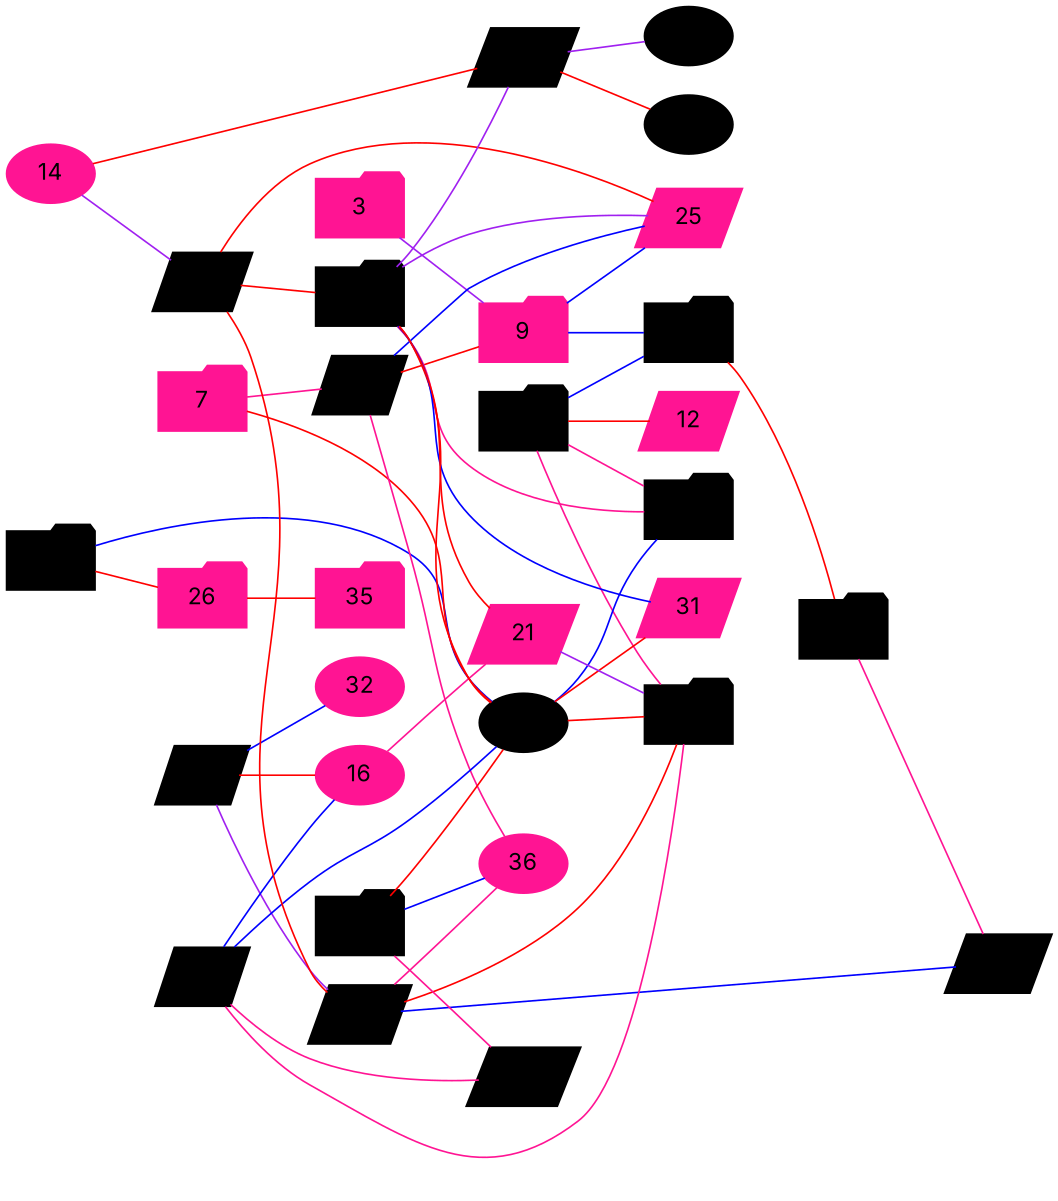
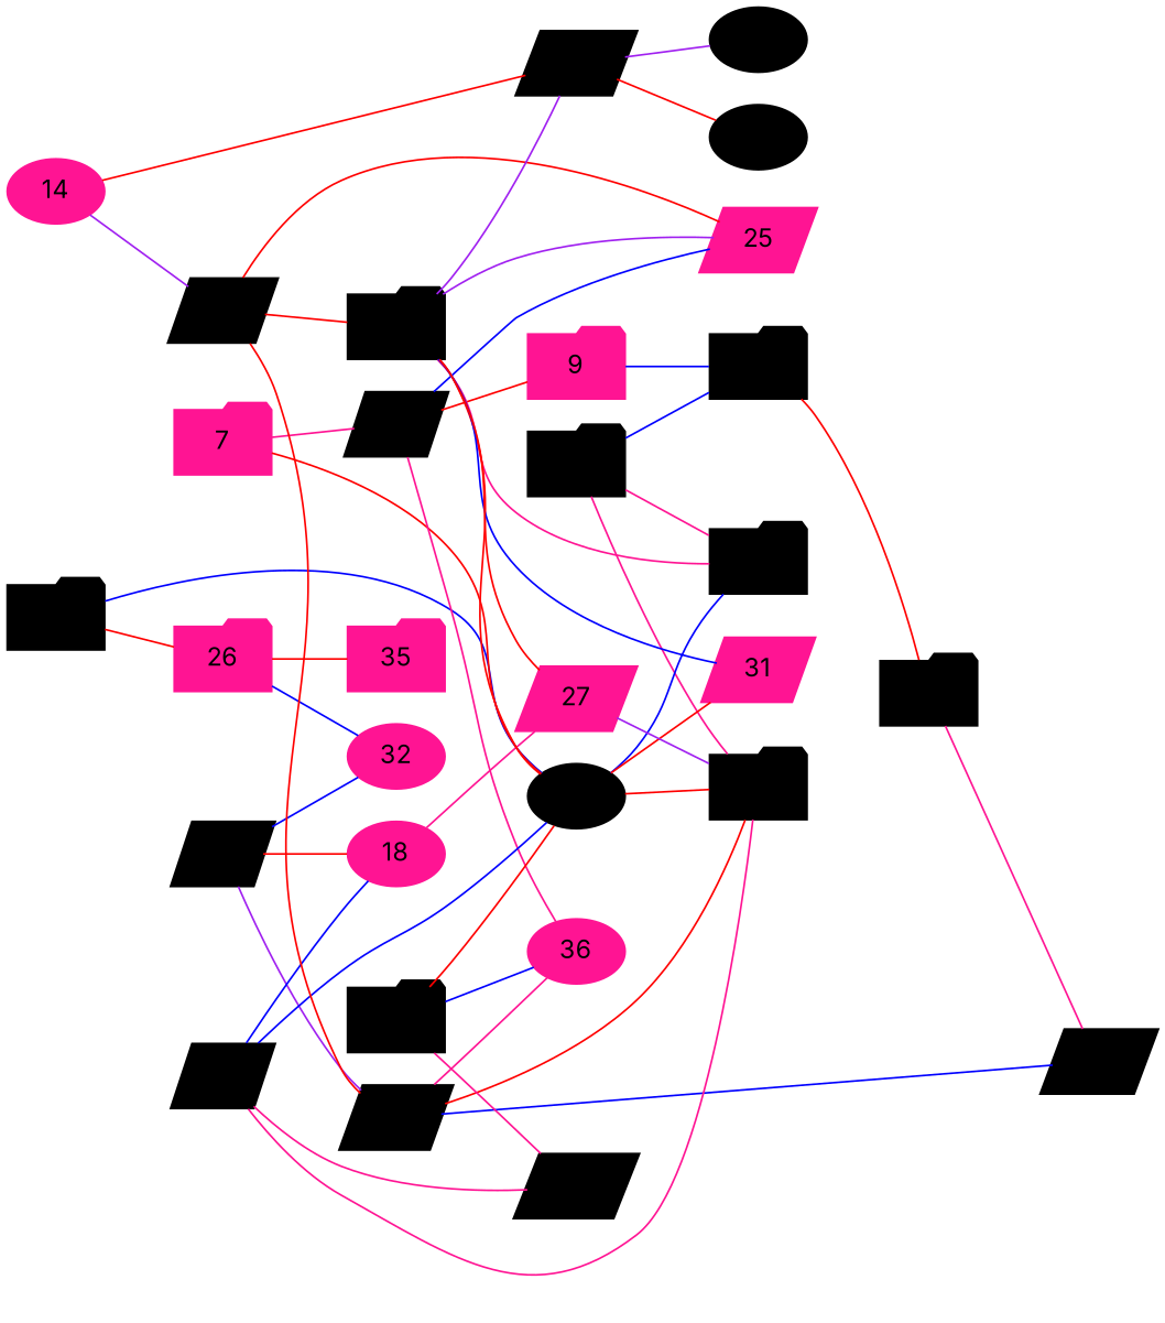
  graph {
    fontname=Inter
    rankdir=LR
    node [color=black fontname=Inter shape=folder style=filled]
    edge [color=red fontname=Inter weight=1.0]
-   3 [color=deeppink]
    9 [color=deeppink]
    13
    25 [color=deeppink shape=parallelogram]
-   12 [color=deeppink shape=parallelogram]
    4
    28
    37
    15
    24 [shape=ellipse]
    5
    26 [color=deeppink]
    31 [color=deeppink shape=parallelogram]
    32 [color=deeppink shape=ellipse]
    35 [color=deeppink]
    6 [shape=parallelogram]
-   16 [color=deeppink shape=ellipse]
+   16 [color=deeppink shape=ellipse label=18]
    19 [shape=parallelogram]
-   21 [color=deeppink shape=parallelogram]
+   21 [color=deeppink shape=parallelogram label=27]
    36 [color=deeppink shape=ellipse]
    22 [shape=parallelogram]
    7 [color=deeppink]
    8 [shape=parallelogram]
    10
    33 [shape=parallelogram]
    11 [shape=parallelogram]
    14 [color=deeppink shape=ellipse]
    17 [shape=parallelogram]
    23 [shape=parallelogram]
    20
    29 [shape=ellipse]
    34 [shape=ellipse]
-   3 -- 9 [color=purple]
    9 -- 13 [color=blue]
-   9 -- 25 [color=blue]
    13 -- 15
    4 -- 13 [color=blue]
-   4 -- 12
    4 -- 28 [color=deeppink]
    4 -- 37 [color=deeppink]
    15 -- 22 [color=deeppink]
    24 -- 28 [color=blue]
    24 -- 37
    24 -- 31
    5 -- 24 [color=blue]
    5 -- 26
+   26 -- 32 [color=blue]
    26 -- 35
    6 -- 32 [color=blue]
    6 -- 16
    6 -- 19 [color=purple]
    16 -- 21 [color=deeppink]
    19 -- 37
    19 -- 36 [color=deeppink]
    19 -- 22 [color=blue]
    21 -- 37 [color=purple weight=2.0]
    7 -- 24
    7 -- 8 [color=deeppink]
    8 -- 9
    8 -- 25 [color=blue]
    8 -- 36 [color=deeppink]
    10 -- 24
    10 -- 36 [color=blue]
    10 -- 33 [color=deeppink]
    11 -- 37 [color=deeppink]
    11 -- 24 [color=blue]
    11 -- 16 [color=blue]
    11 -- 33 [color=deeppink]
    14 -- 17 [color=purple]
    14 -- 23
    17 -- 25
    17 -- 19
    17 -- 20
    23 -- 29
    23 -- 34 [color=purple]
    20 -- 25 [color=purple]
    20 -- 28 [color=deeppink weight=3.0]
    20 -- 24
    20 -- 31 [color=blue]
    20 -- 21 [weight=2.0]
    20 -- 23 [color=purple weight=2.0]
  }
